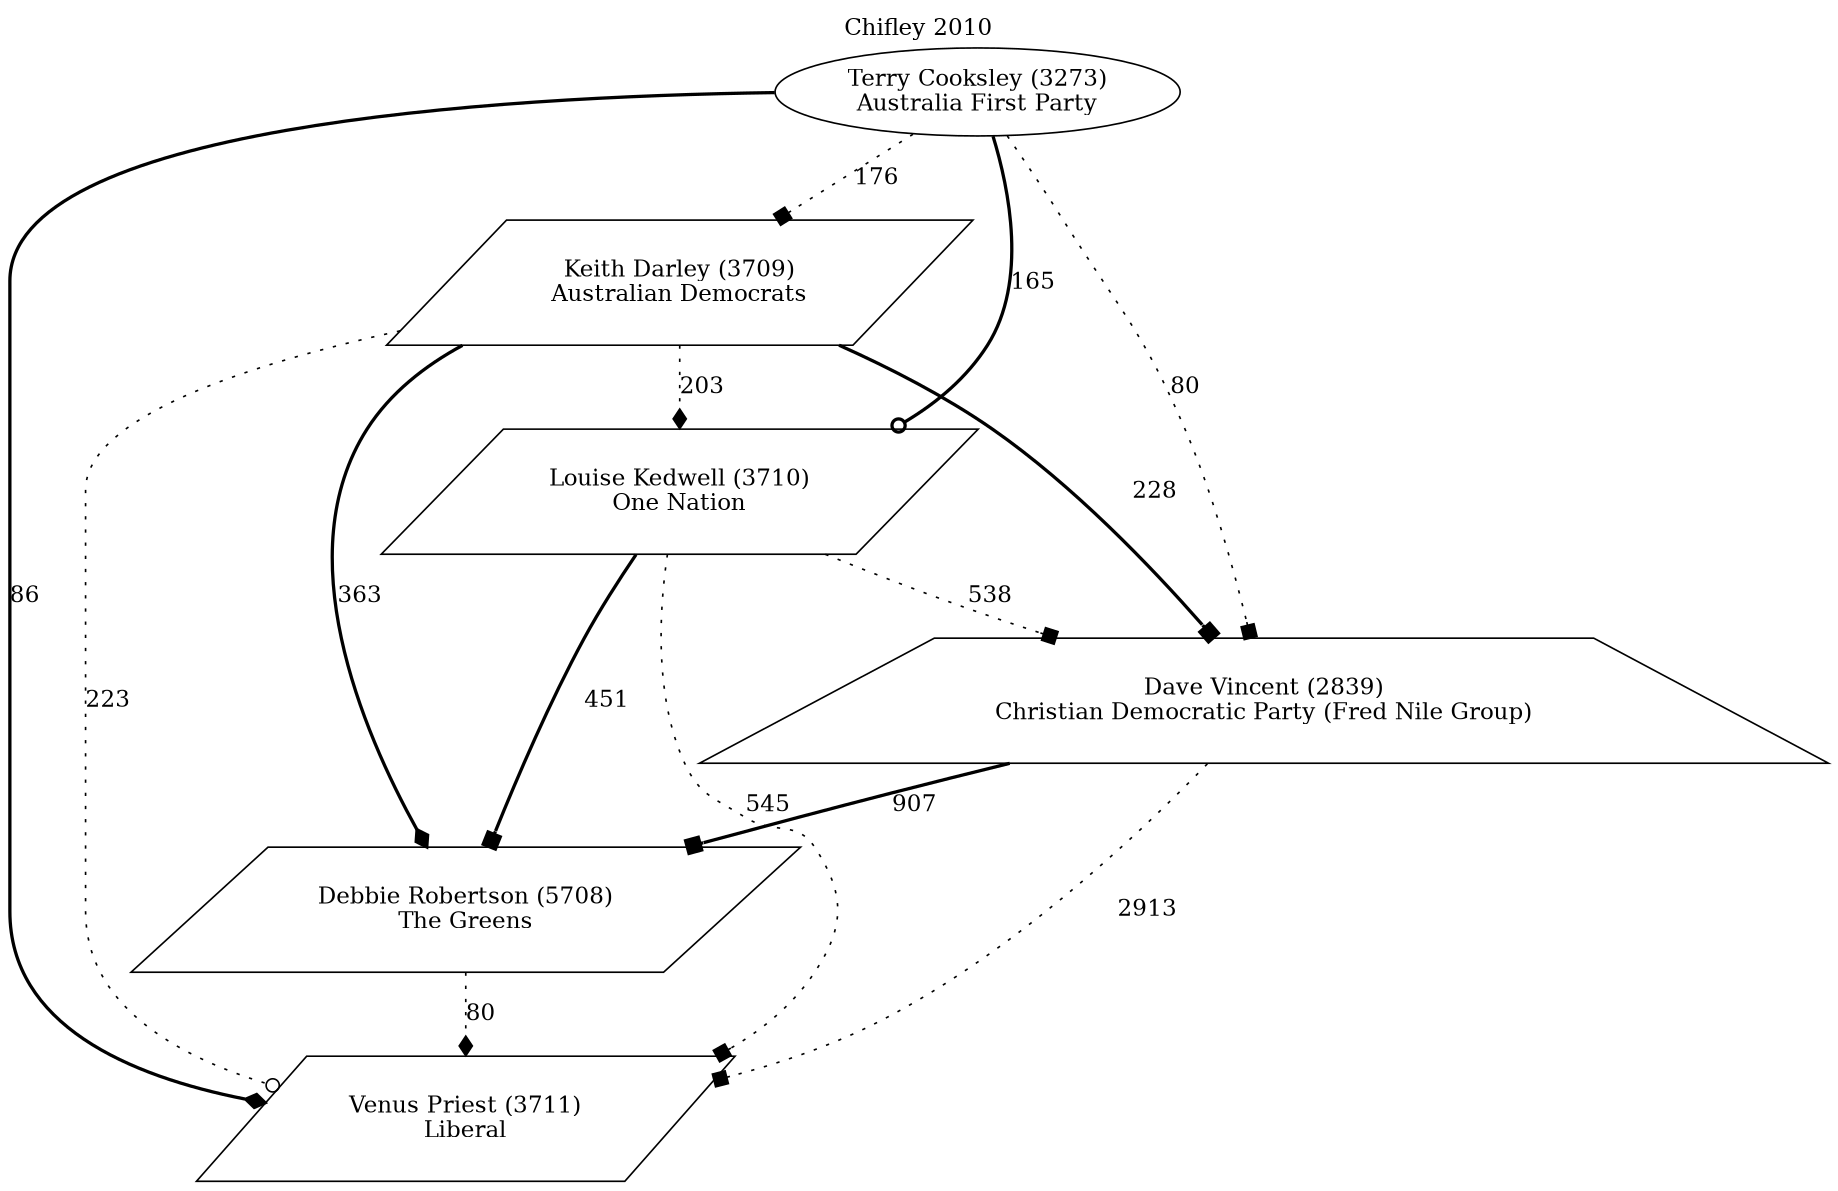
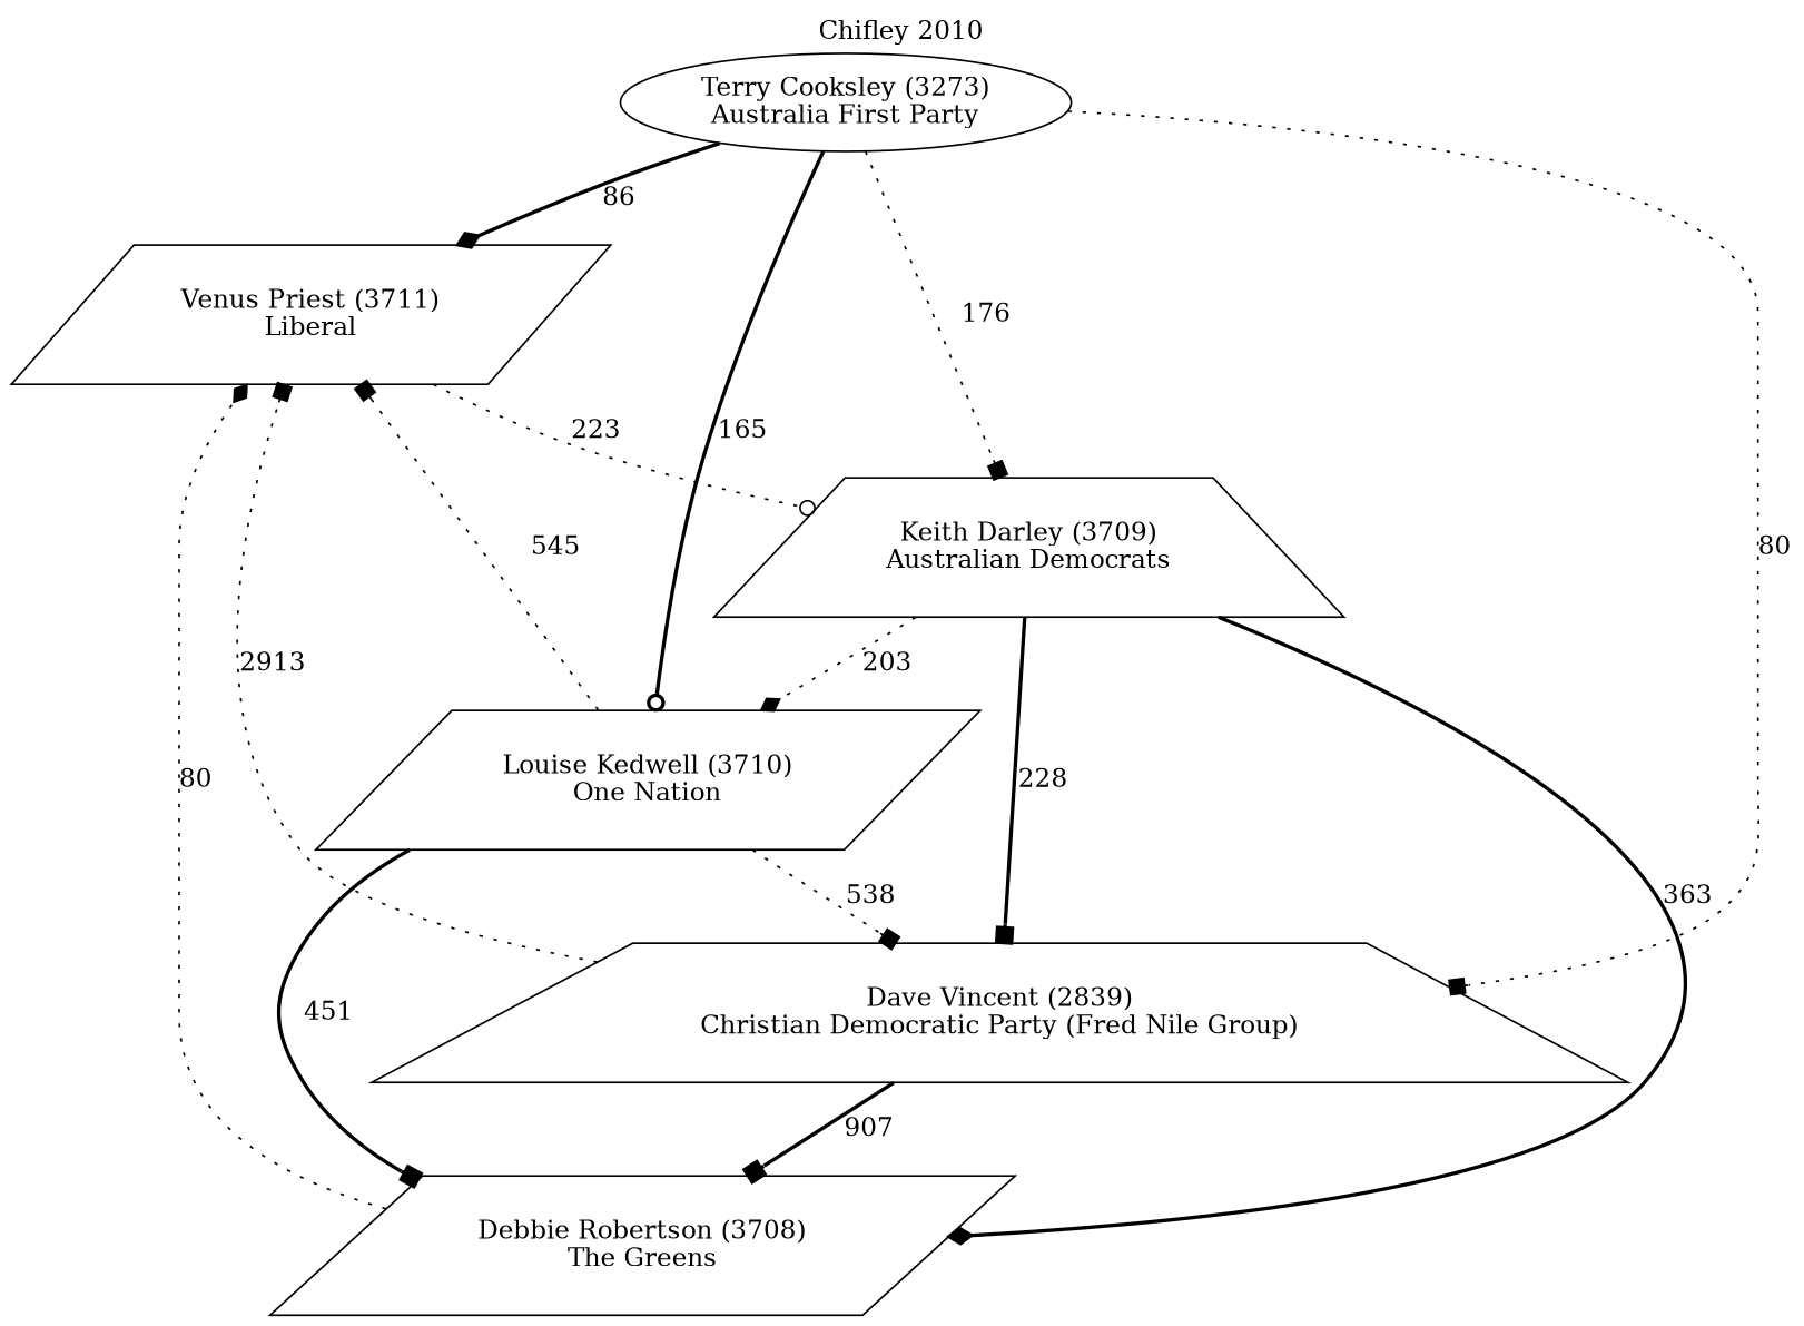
  digraph {
    label="Chifley 2010"
    labelloc=t
    mclimit=10
    node [shape=parallelogram]
    edge [arrowhead=box style=dotted]
    n1 [label="Venus Priest (3711)\nLiberal"]
-   n2 [label="Debbie Robertson (5708)\nThe Greens"]
+   n2 [label="Debbie Robertson (3708)\nThe Greens"]
    n3 [label="Dave Vincent (2839)\nChristian Democratic Party (Fred Nile Group)" shape=trapezium]
    n4 [label="Louise Kedwell (3710)\nOne Nation"]
-   n5 [label="Keith Darley (3709)\nAustralian Democrats"]
+   n5 [label="Keith Darley (3709)\nAustralian Democrats" shape=trapezium]
    n6 [label="Terry Cooksley (3273)\nAustralia First Party" shape=ellipse]
    n2 -> n1 [arrowhead=diamond label=80]
    n3 -> n1 [label=2913]
    n3 -> n2 [label=907 style=bold]
    n4 -> n1 [label=545]
    n4 -> n2 [label=451 style=bold]
    n4 -> n3 [label=538]
-   n5 -> n1 [arrowhead=odot label=223]
+   n1 -> n5 [arrowhead=odot label=223]
    n5 -> n2 [arrowhead=diamond label=363 style=bold]
    n5 -> n3 [label=228 style=bold]
    n5 -> n4 [arrowhead=diamond label=203]
    n6 -> n1 [arrowhead=diamond label=86 style=bold]
    n6 -> n3 [label=80]
    n6 -> n4 [arrowhead=odot label=165 style=bold]
    n6 -> n5 [label=176]
  }
